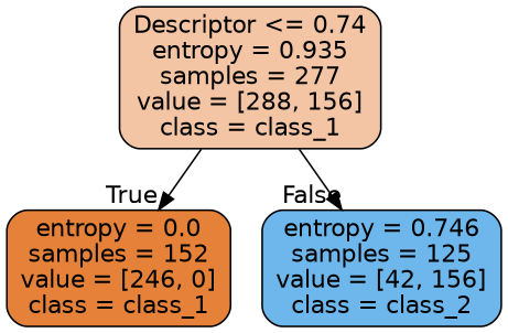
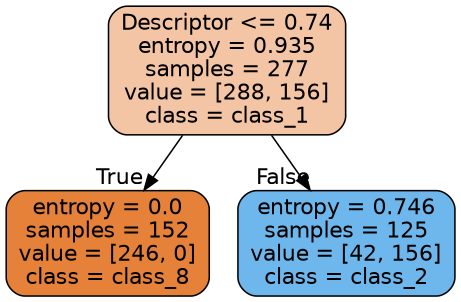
  digraph {
    node [color=black fontname=helvetica shape=box style="filled, rounded"]
    edge [fontname=helvetica labeldistance=2.5]
    n1 [fillcolor="#f3c5a4" label="Descriptor <= 0.74\nentropy = 0.935\nsamples = 277\nvalue = [288, 156]\nclass = class_1"]
-   n2 [fillcolor="#e58139" label="entropy = 0.0\nsamples = 152\nvalue = [246, 0]\nclass = class_1"]
+   n2 [fillcolor="#e58139" label="entropy = 0.0\nsamples = 152\nvalue = [246, 0]\nclass = class_8"]
    n3 [fillcolor="#6eb7ec" label="entropy = 0.746\nsamples = 125\nvalue = [42, 156]\nclass = class_2"]
    n1 -> n2 [headlabel=True labelangle=45]
    n1 -> n3 [headlabel=False labelangle=-45]
  }
